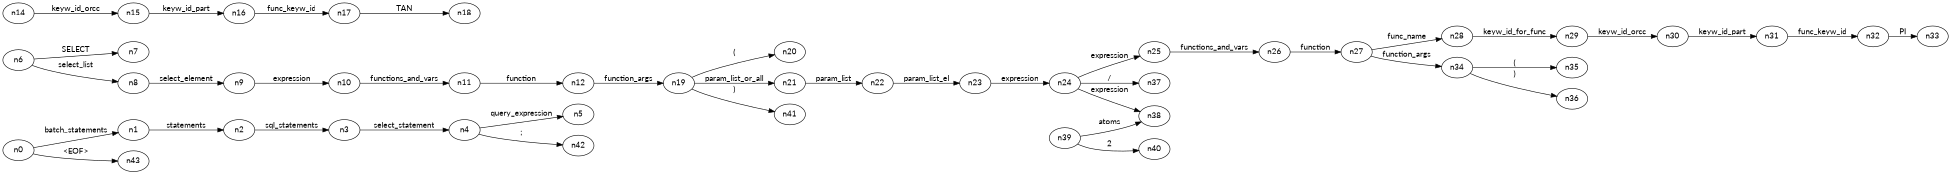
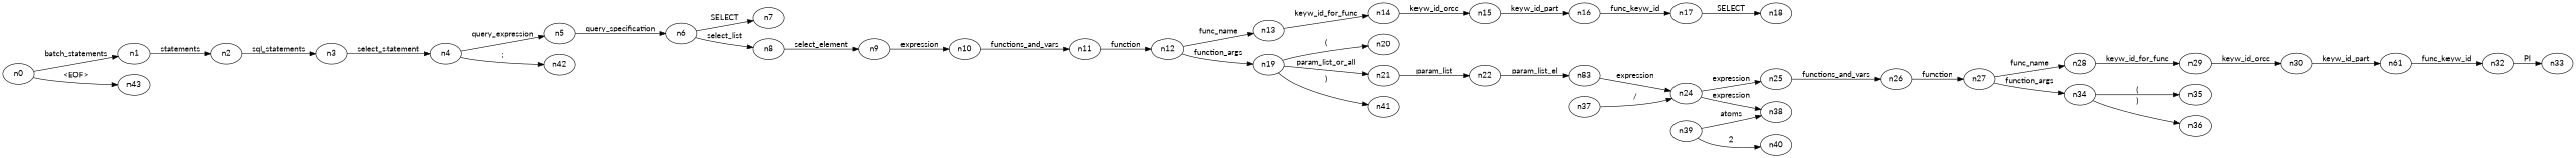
  digraph {
    fontname=Lato
    rankdir=LR
    node [fontname=Lato]
    edge [fontname=Lato]
    n0
    n1
    n43
    n2
    n3
    n4
    n5
    n42
    n6
    n7
    n8
    n9
    n10
    n11
    n12
+   n13
    n19
    n14
    n20
    n21
    n41
    n15
    n16
    n17
    n18
    n22
-   n23
+   n23 [label=n83]
    n24
    n25
    n37
    n38
    n26
    n27
    n28
    n34
    n29
    n35
    n36
    n30
-   n31
+   n31 [label=n61]
    n32
    n33
    n39
    n40
    n0 -> n1 [label=batch_statements]
    n0 -> n43 [label="<EOF>"]
    n1 -> n2 [label=statements]
    n2 -> n3 [label=sql_statements]
    n3 -> n4 [label=select_statement]
    n4 -> n5 [label=query_expression]
    n4 -> n42 [label=";"]
+   n5 -> n6 [label=query_specification]
    n6 -> n7 [label=SELECT]
    n6 -> n8 [label=select_list]
    n8 -> n9 [label=select_element]
    n9 -> n10 [label=expression]
    n10 -> n11 [label=functions_and_vars]
    n11 -> n12 [label=function]
+   n12 -> n13 [label=func_name]
    n12 -> n19 [label=function_args]
+   n13 -> n14 [label=keyw_id_for_func]
    n19 -> n20 [label="("]
    n19 -> n21 [label=param_list_or_all]
    n19 -> n41 [label=")"]
    n14 -> n15 [label=keyw_id_orcc]
    n21 -> n22 [label=param_list]
    n15 -> n16 [label=keyw_id_part]
    n16 -> n17 [label=func_keyw_id]
-   n17 -> n18 [label=TAN]
+   n17 -> n18 [label=SELECT]
    n22 -> n23 [label=param_list_el]
    n23 -> n24 [label=expression]
    n24 -> n25 [label=expression]
-   n24 -> n37 [label="/"]
+   n37 -> n24 [label="/"]
    n24 -> n38 [label=expression]
    n25 -> n26 [label=functions_and_vars]
    n26 -> n27 [label=function]
    n27 -> n28 [label=func_name]
    n27 -> n34 [label=function_args]
    n28 -> n29 [label=keyw_id_for_func]
    n34 -> n35 [label="("]
    n34 -> n36 [label=")"]
    n29 -> n30 [label=keyw_id_orcc]
    n30 -> n31 [label=keyw_id_part]
    n31 -> n32 [label=func_keyw_id]
    n32 -> n33 [label=PI]
    n39 -> n38 [label=atoms]
    n39 -> n40 [label=2]
  }
